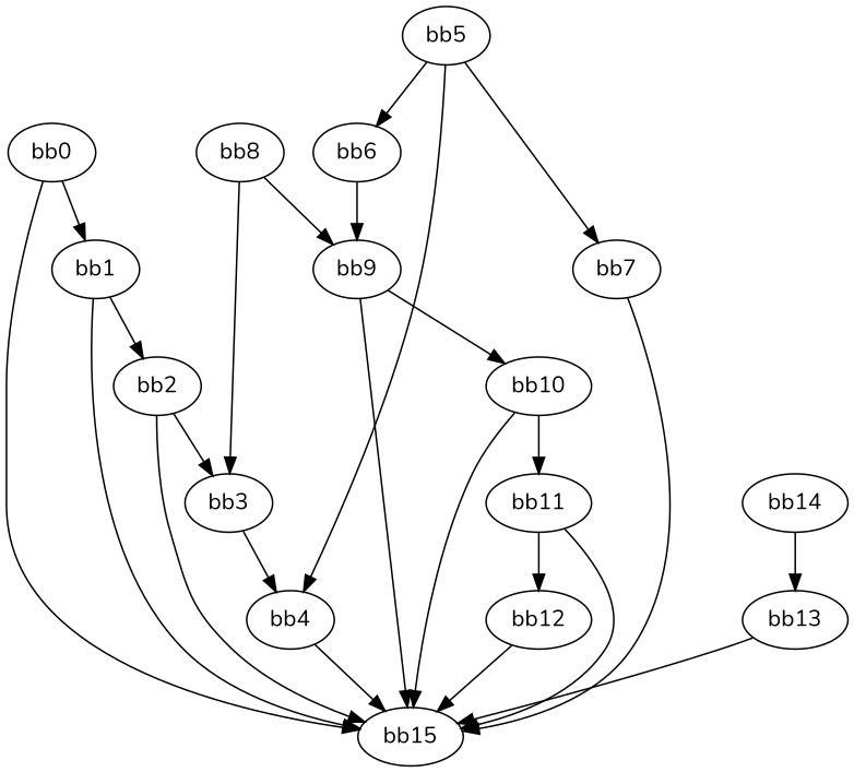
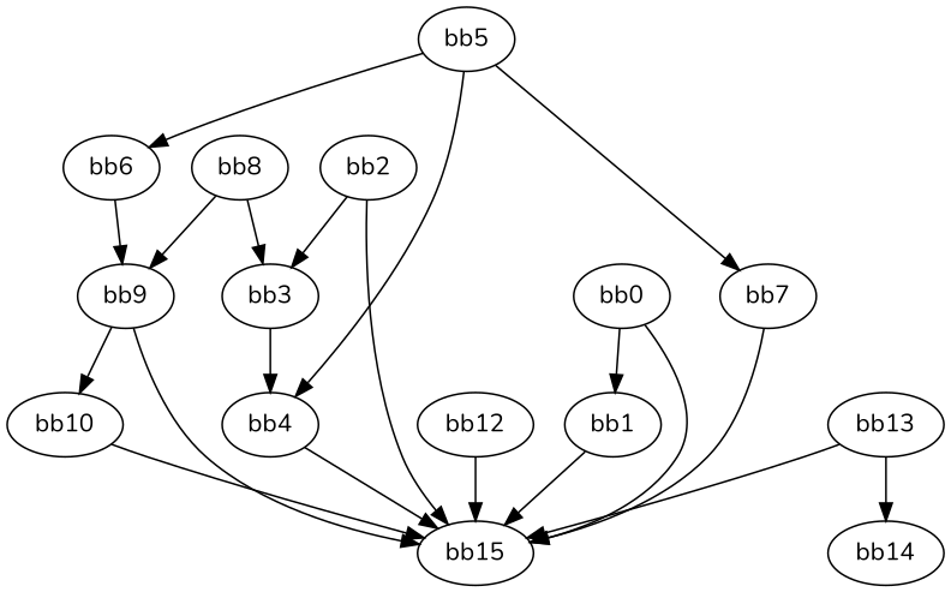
  digraph {
    fontname=Nunito
    node [fontname=Nunito]
    edge [fontname=Nunito]
    n1 [label="bb0\l"]
    n2 [label="bb1\l"]
    n3 [label="bb15\l"]
    n4 [label="bb2\l"]
    n5 [label="bb3\l"]
    n6 [label="bb4\l"]
    n7 [label="bb8\l"]
    n8 [label="bb9\l"]
    n9 [label="bb5\l"]
    n10 [label="bb6\l"]
    n11 [label="bb7\l"]
    n12 [label="bb10\l"]
-   n13 [label="bb11\l"]
    n14 [label="bb12\l"]
    n15 [label="bb13\l"]
    n16 [label="bb14\l"]
    n1 -> n2
    n1 -> n3
    n2 -> n3
-   n2 -> n4
    n4 -> n3
    n4 -> n5
    n5 -> n6
    n6 -> n3
    n7 -> n5
    n7 -> n8
    n8 -> n3
    n8 -> n12
    n9 -> n6
    n9 -> n10
    n9 -> n11
    n10 -> n8
    n11 -> n3
    n12 -> n3
-   n12 -> n13
-   n13 -> n3
-   n13 -> n14
    n14 -> n3
    n15 -> n3
-   n16 -> n15
+   n15 -> n16
  }
